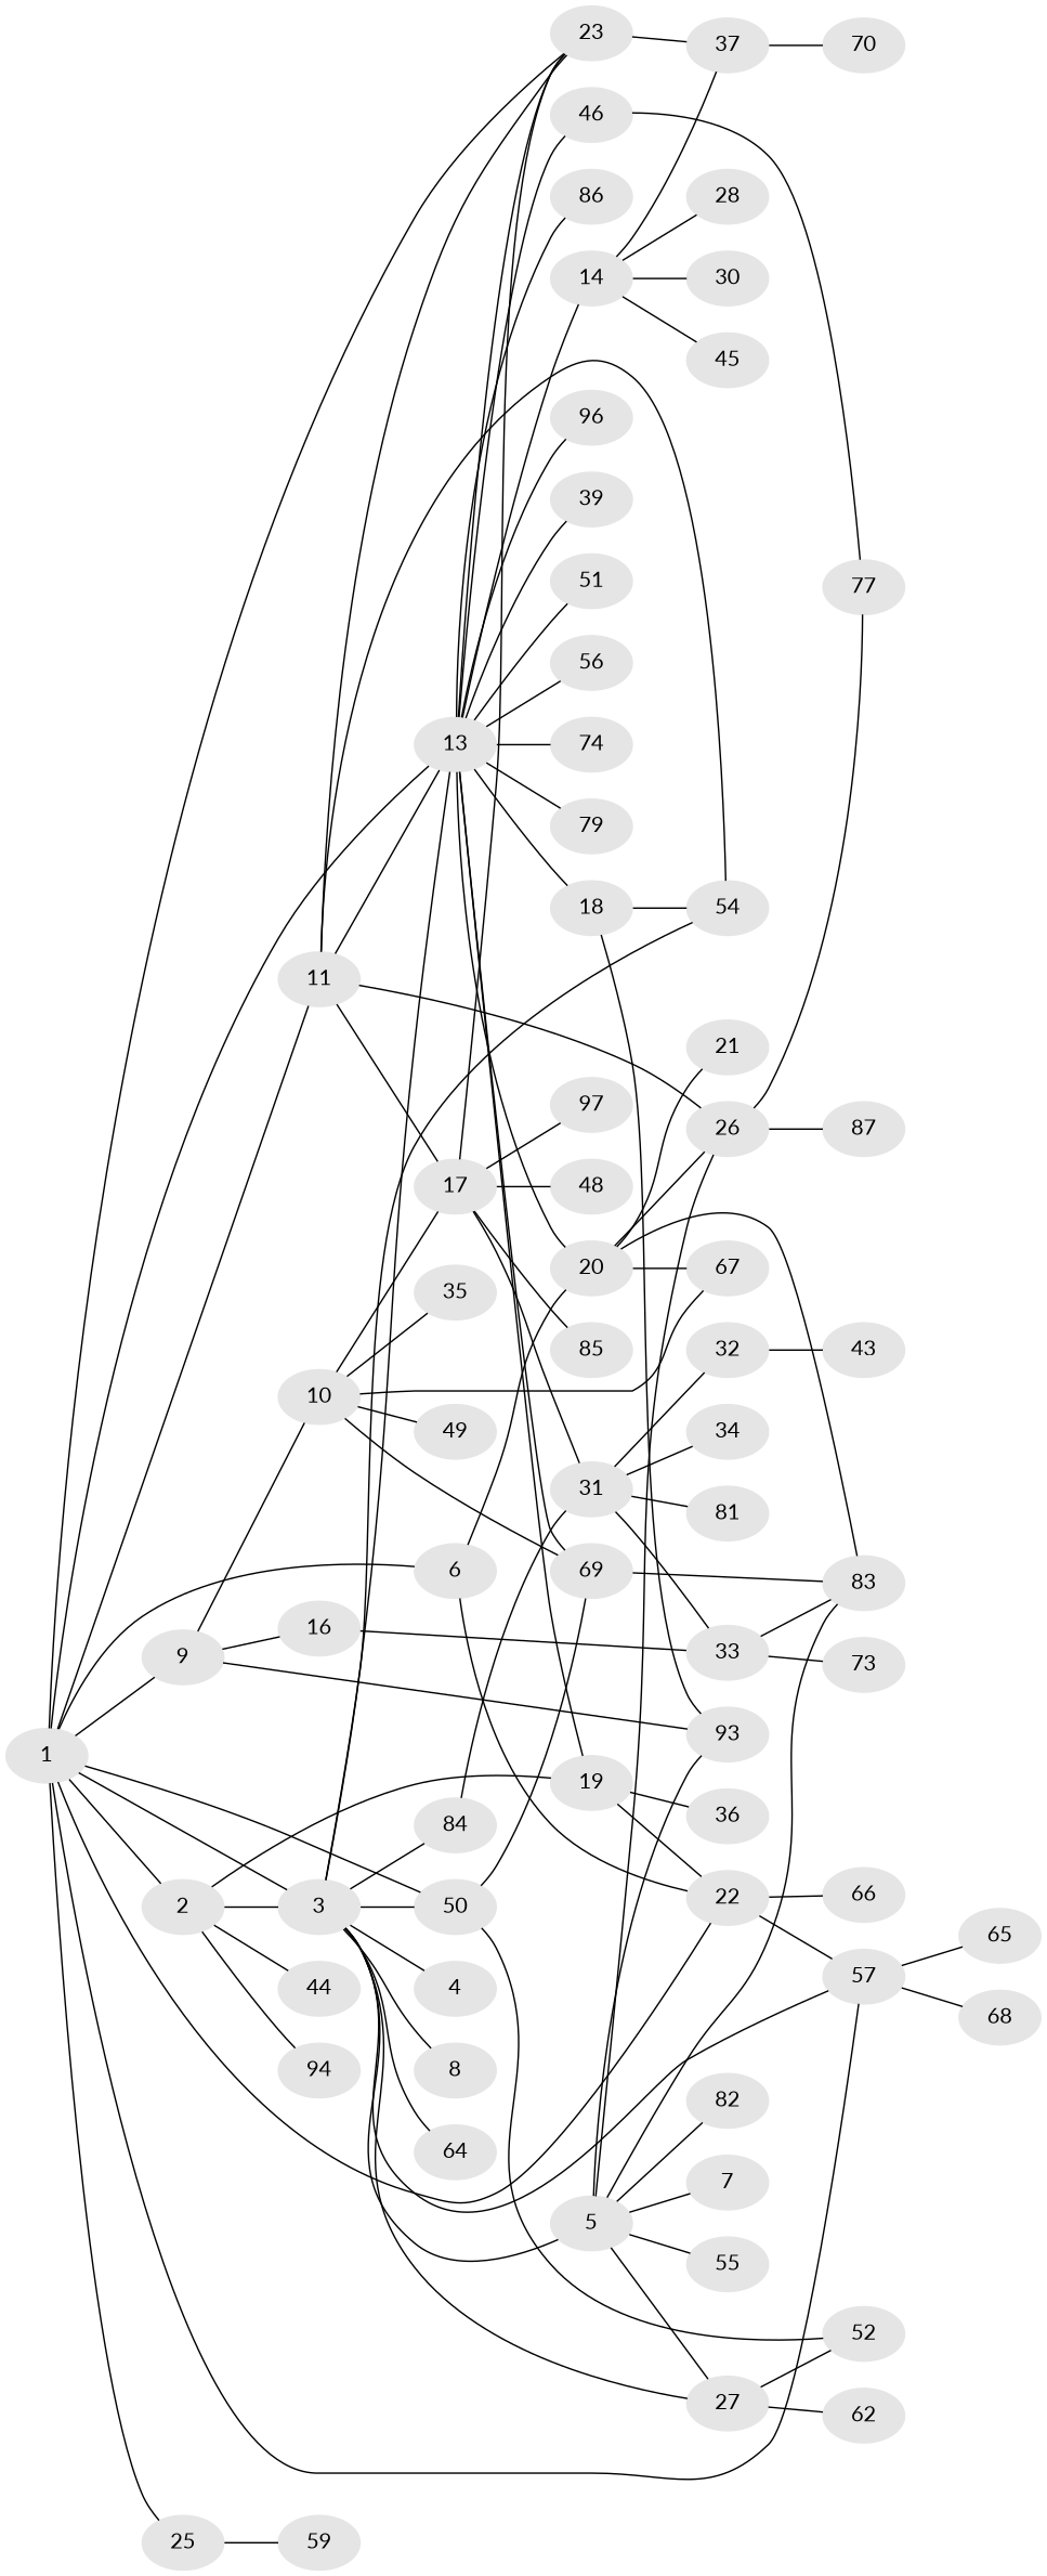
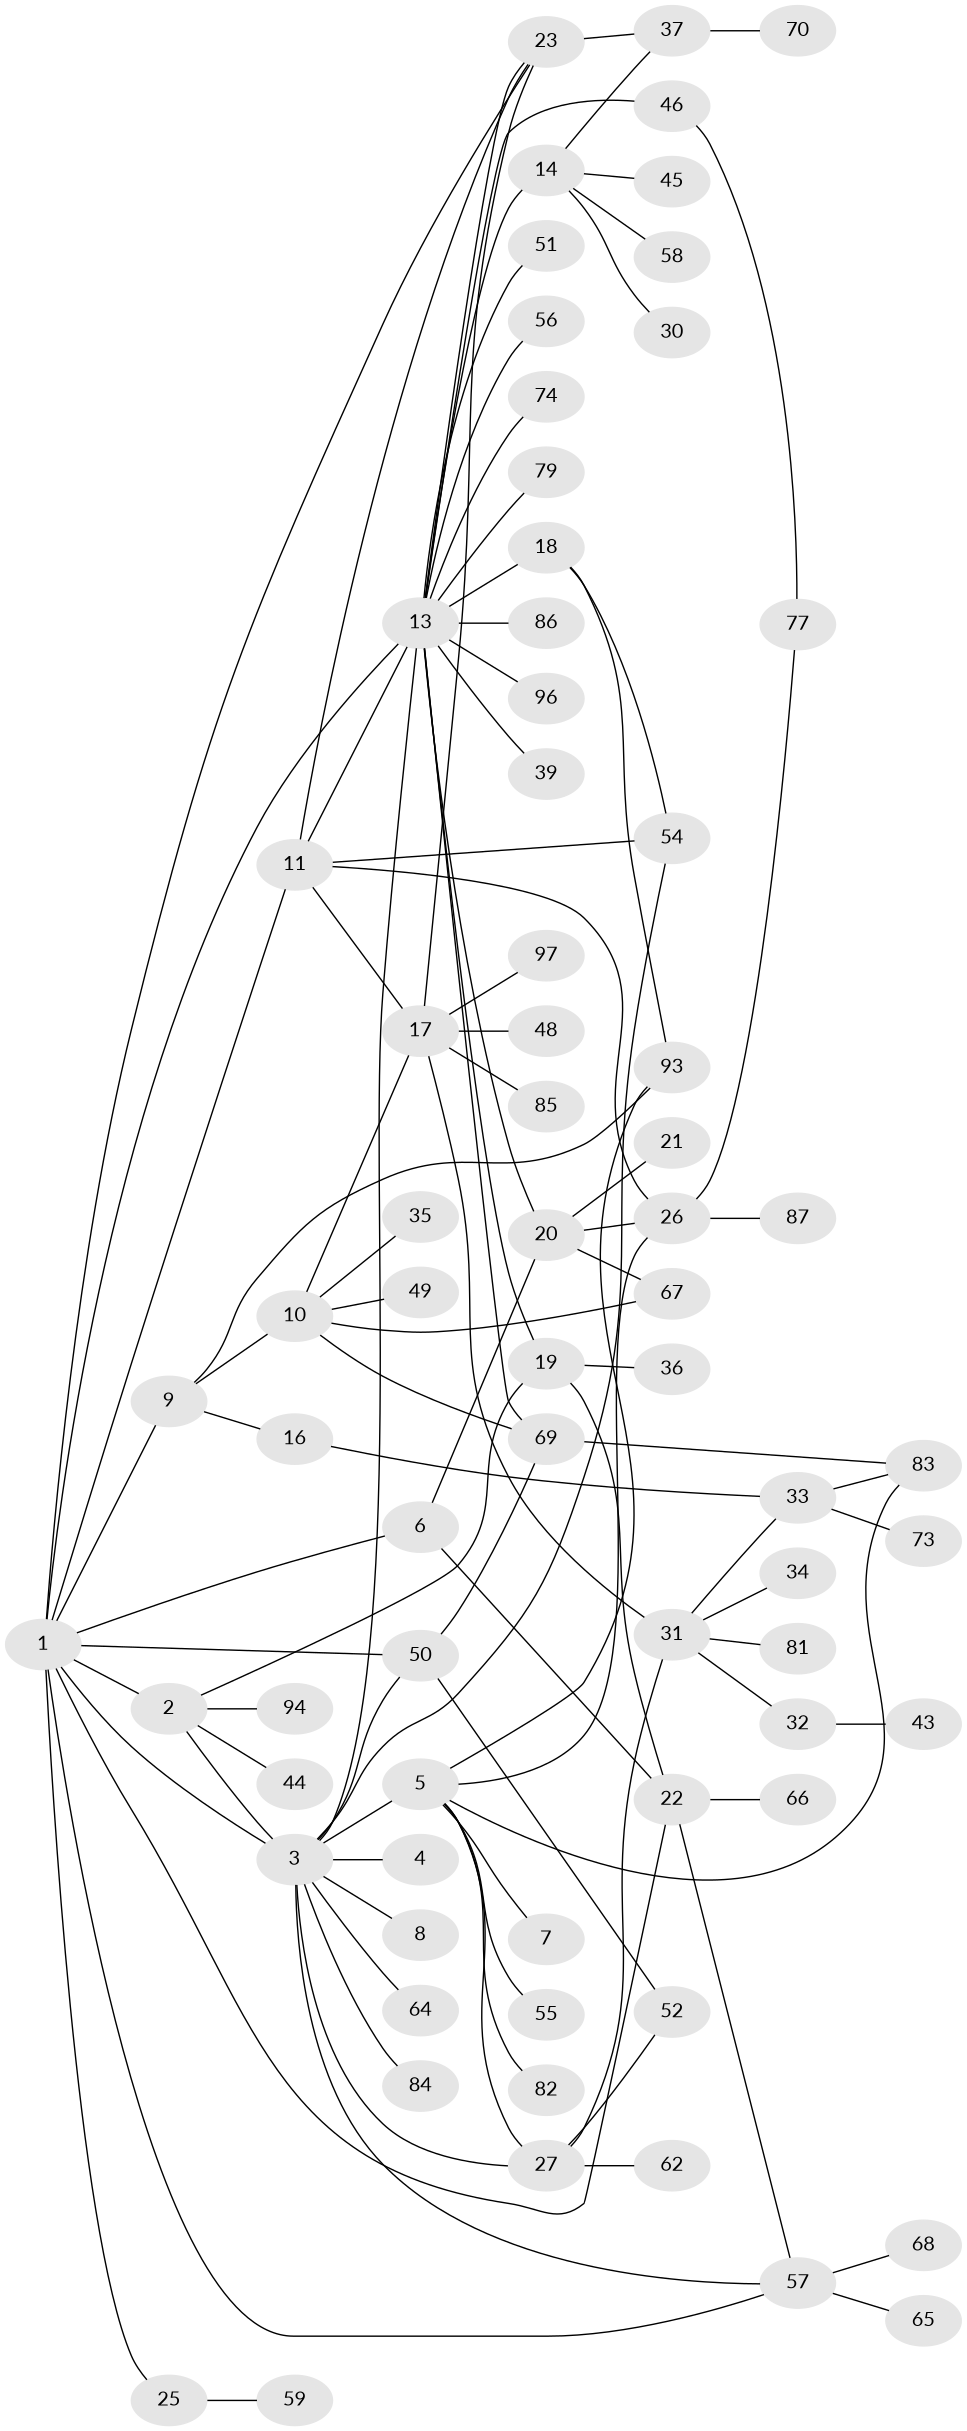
  graph {
    fontname=Lato
    rankdir=LR
    node [color=gray90 fontname=Lato style=filled]
    edge [fontname=Lato]
    1 [super="+29"]
    2 [super="+92"]
    3 [super="+63"]
    6 [super="+61"]
    9 [super="+12"]
    11 [super="+60"]
    13 [super="+40"]
    22 [super="+41"]
    23 [super="+75"]
    25
    50
    57 [super="+90"]
    19 [super="+42"]
    44
    94
    4
    5 [super="+53"]
    8
    27 [super="+47"]
    54
    64
    84
    20 [super="+76"]
    93
    10 [super="+15"]
    16 [super="+95"]
    26 [super="+72"]
    17 [super="+58"]
    69 [super="+71"]
    14 [super="+80"]
    18 [super="+24"]
    39
    46
    51
    56
    74
    79
    86
    96
    66
    37 [super="+38"]
    59
    52 [super="+88"]
    65 [super="+78"]
    68
    36
    7
    55
    82
    83 [super="+89"]
    31
    62
    77
    87
    21
    67
    35
    49
    33 [super="+91"]
    48
    85
    97
-   28
+   28 [label=58]
    30
    45
    70
    73
    32
    34
    81
    43
    1 -- 2
    1 -- 3
    1 -- 6
    1 -- 9
    1 -- 11
    1 -- 13
    1 -- 22
    1 -- 23
    1 -- 25
    1 -- 50
    1 -- 57
    2 -- 3
    2 -- 19
    2 -- 44
    2 -- 94
    3 -- 13
    3 -- 50
    3 -- 57
    3 -- 4
    3 -- 5
    3 -- 8
    3 -- 27
    3 -- 54
    3 -- 64
    3 -- 84
    6 -- 22
    6 -- 20
    9 -- 93
    9 -- 10
    9 -- 16
    11 -- 13
    11 -- 23
    11 -- 54
    11 -- 26
    11 -- 17
    13 -- 23
    13 -- 19
    13 -- 20
    13 -- 69
    13 -- 14
    13 -- 18
    13 -- 39
    13 -- 46
    13 -- 51
    13 -- 56
    13 -- 74
    13 -- 79
    13 -- 86
    13 -- 96
    22 -- 57
    22 -- 66
    23 -- 37
    25 -- 59
    50 -- 69
    50 -- 52
    57 -- 65
    57 -- 68
    19 -- 22
    19 -- 36
    5 -- 27
    5 -- 93
    5 -- 26 [weight=2]
    5 -- 7
    5 -- 55
    5 -- 82
    5 -- 83
    27 -- 52
-   84 -- 31
+   27 -- 31
    27 -- 62
    20 -- 26
-   20 -- 83
    20 -- 21
    20 -- 67
    10 -- 17
    10 -- 69
    10 -- 67
    10 -- 35
    10 -- 49
    16 -- 33
    26 -- 77
    26 -- 87
    17 -- 23
    17 -- 31
    17 -- 48
    17 -- 85
    17 -- 97
    69 -- 83
    14 -- 37
    14 -- 28
    14 -- 30
    14 -- 45
    18 -- 54
    18 -- 93
    46 -- 77
    37 -- 70
    31 -- 33
    31 -- 32
    31 -- 34
    31 -- 81
    33 -- 83
    33 -- 73
    32 -- 43
  }
